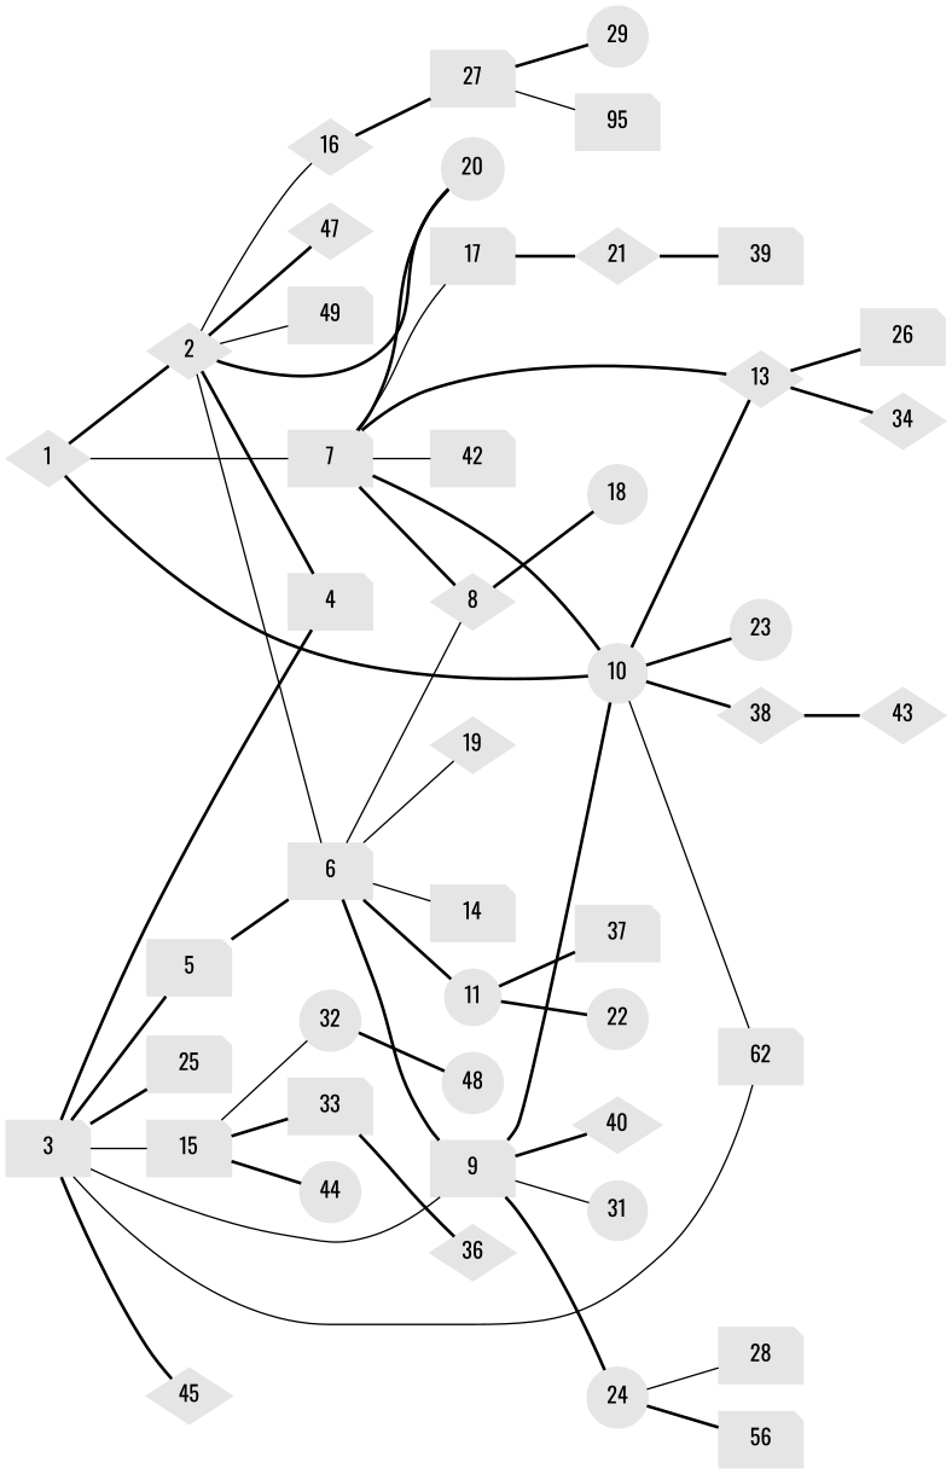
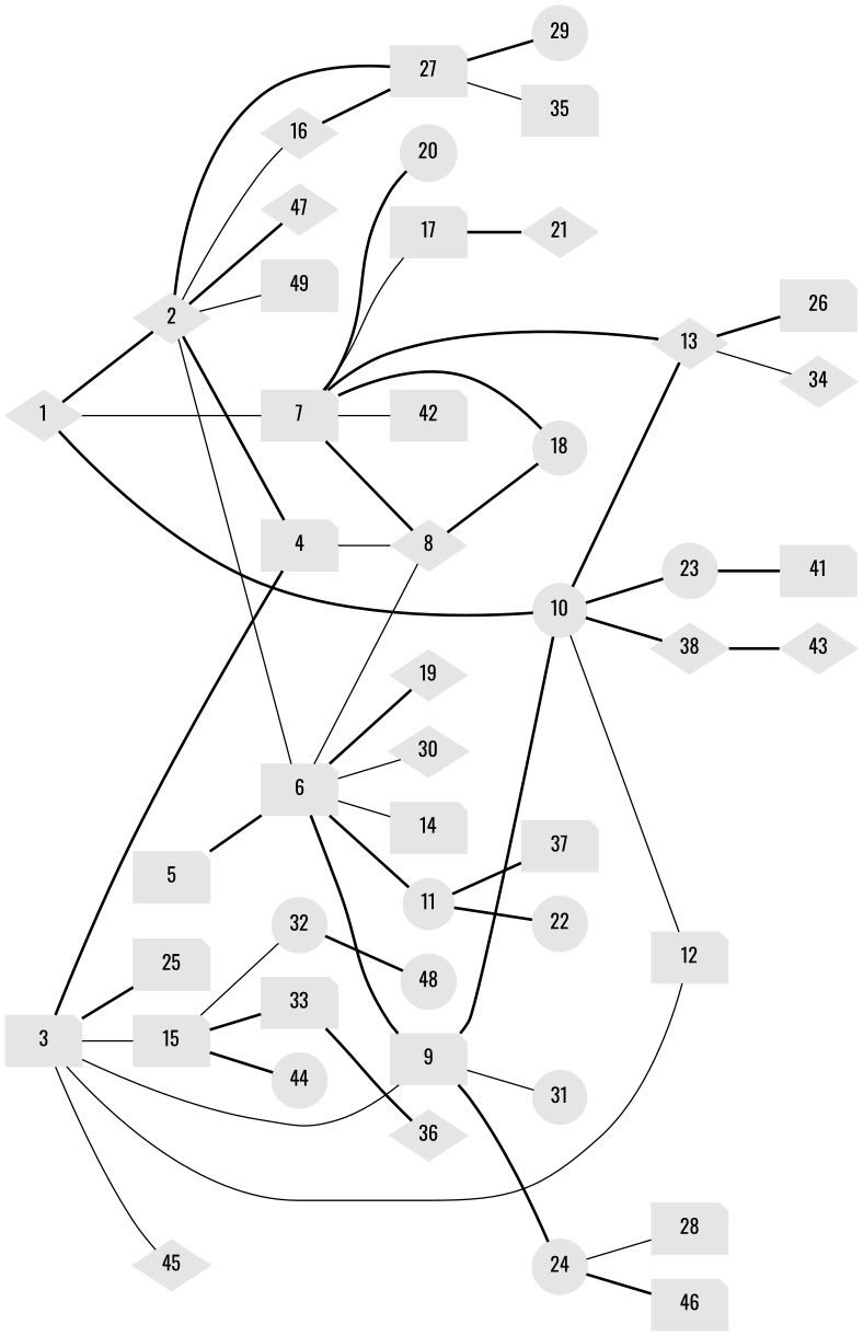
  graph {
    fontname=Oswald
    rankdir=LR
    node [color=gray90 fontname=Oswald shape=note style=filled]
    edge [fontname=Oswald style=bold]
    1 [shape=diamond]
    2 [shape=diamond]
    7
    10 [shape=circle]
    4
    6
    16 [shape=diamond]
    20 [shape=circle]
    47 [shape=diamond]
    49
    8 [shape=diamond]
    13 [shape=diamond]
    17
    42
-   12 [label=62]
+   12
    23 [shape=circle]
    38 [shape=diamond]
    9
    11 [shape=circle]
    14
    19 [shape=diamond]
+   30 [shape=diamond]
    27
    3
    5
    15
    25
    45 [shape=diamond]
    24 [shape=circle]
    31 [shape=circle]
-   40 [shape=diamond]
    32 [shape=circle]
    33
    44 [shape=circle]
    18 [shape=circle]
    22 [shape=circle]
    37
    26
    34 [shape=diamond]
    21 [shape=diamond]
    28
-   46 [label=56]
+   46
+   41
    43 [shape=diamond]
    48 [shape=circle]
    36 [shape=diamond]
    29 [shape=circle]
-   35 [label=95]
-   39
+   35
    1 -- 2
    1 -- 7 [style=solid]
    1 -- 10
    2 -- 4
    2 -- 6 [style=solid]
    2 -- 16 [style=solid]
-   2 -- 20
+   2 -- 27
    2 -- 47
    2 -- 49 [style=solid]
-   7 -- 10
+   7 -- 18
    7 -- 20
    7 -- 8
    7 -- 13
    7 -- 17 [style=solid]
    7 -- 42 [style=solid]
    10 -- 13
    10 -- 12 [style=solid]
    10 -- 23
    10 -- 38
+   4 -- 8 [style=solid]
    6 -- 8 [style=solid]
    6 -- 9
    6 -- 11
    6 -- 14 [style=solid]
-   6 -- 19 [style=solid]
+   6 -- 19
+   6 -- 30 [style=solid]
    16 -- 27
    8 -- 18
    13 -- 26
-   13 -- 34
+   13 -- 34 [style=solid]
    17 -- 21
+   23 -- 41
    38 -- 43
    9 -- 10
    9 -- 24
    9 -- 31 [style=solid]
-   9 -- 40
    11 -- 22
    11 -- 37
    27 -- 29
    27 -- 35 [style=solid]
    3 -- 4
    3 -- 12 [style=solid]
    3 -- 9 [style=solid]
-   3 -- 5
    3 -- 15 [style=solid]
    3 -- 25
-   3 -- 45
+   3 -- 45 [style=solid]
    5 -- 6
    15 -- 32 [style=solid]
    15 -- 33
    15 -- 44
    24 -- 28 [style=solid]
    24 -- 46
    32 -- 48
    33 -- 36
-   21 -- 39
  }
